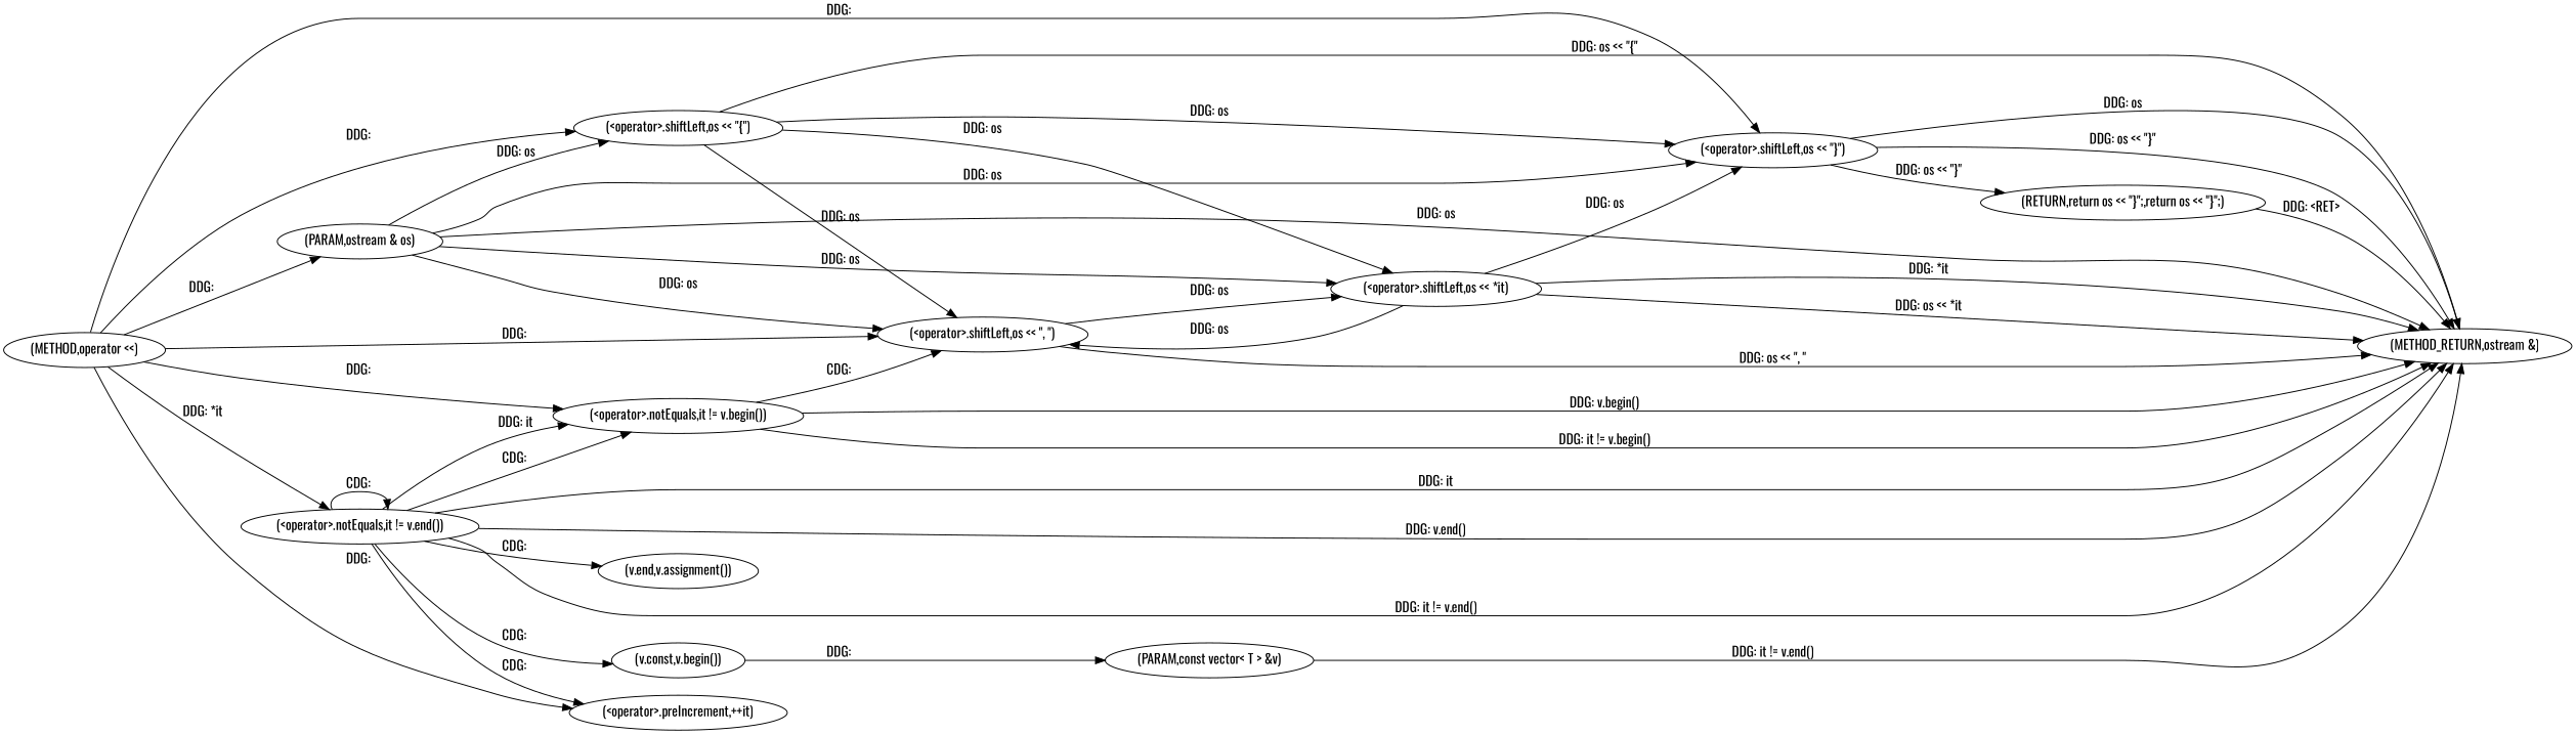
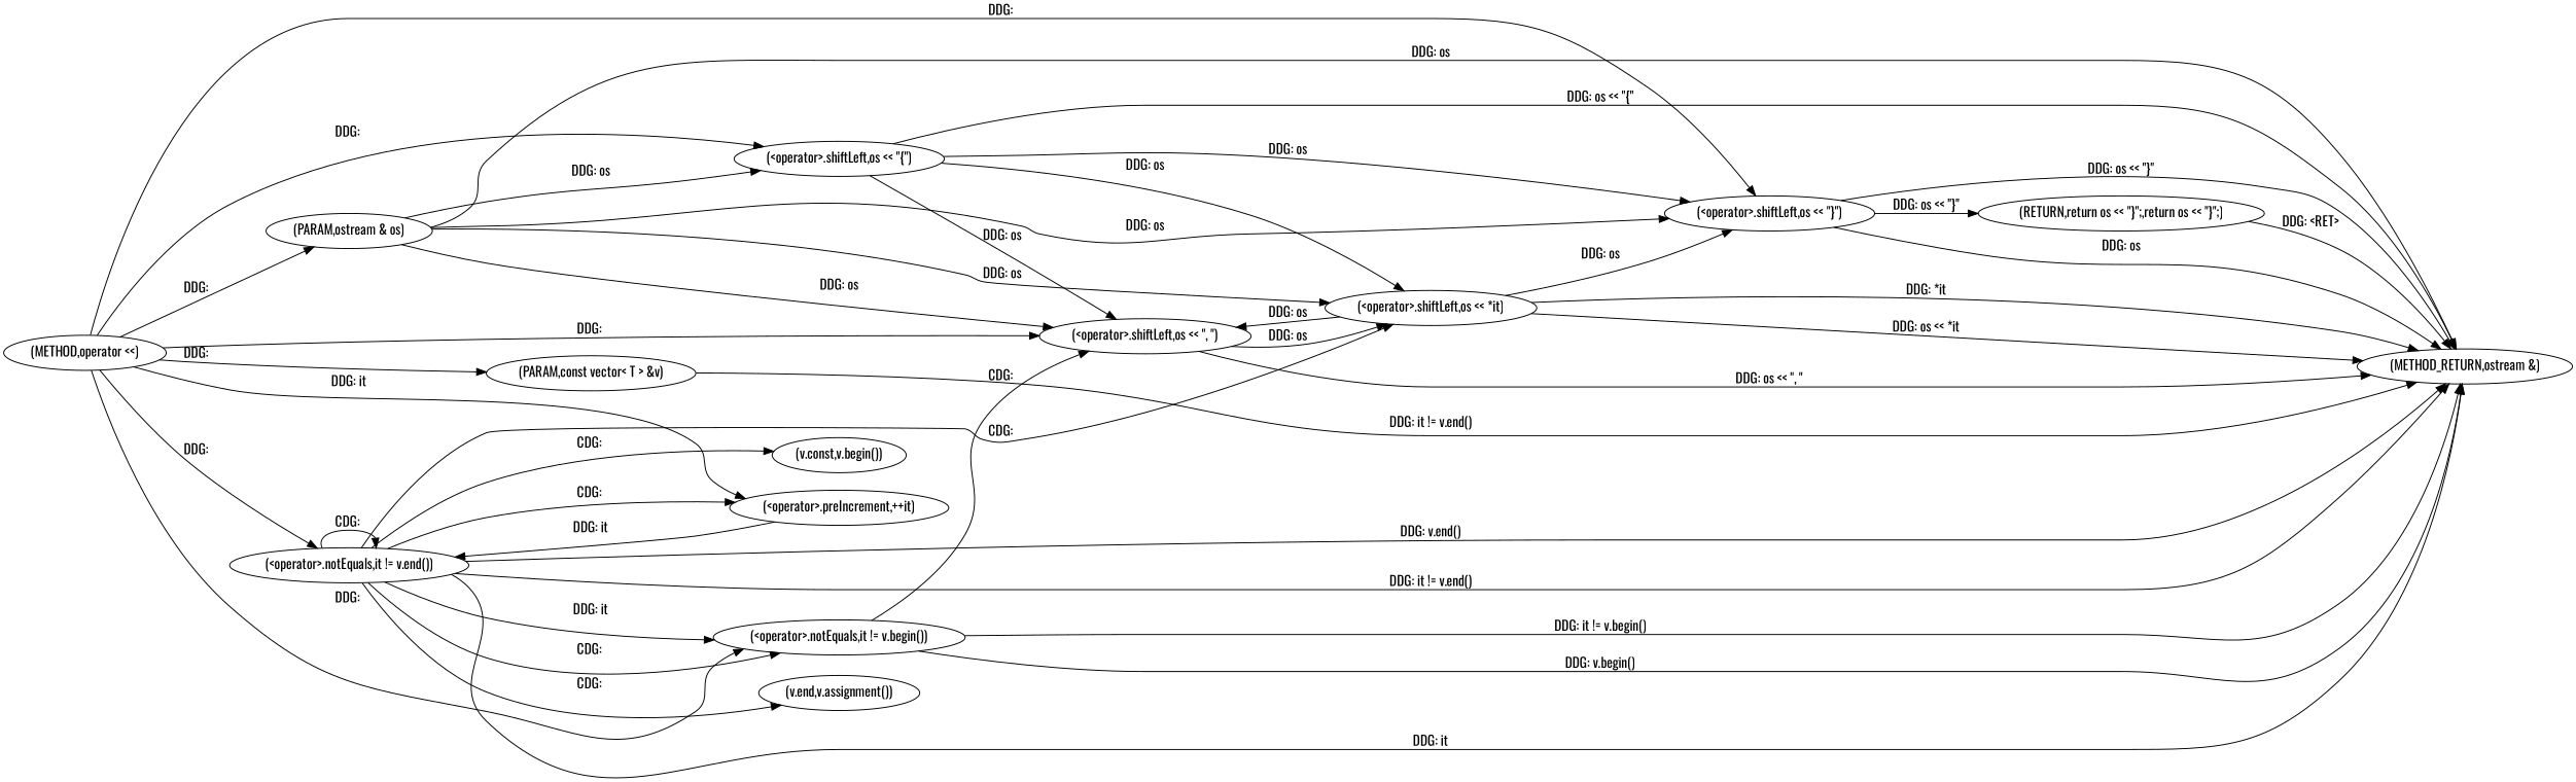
  digraph {
    fontname=Oswald
    rankdir=LR
    node [fontname=Oswald]
    edge [fontname=Oswald]
    n1 [label="(METHOD,operator <<)"]
    n2 [label="(PARAM,ostream & os)"]
    n3 [label="(PARAM,const vector< T > &v)"]
    n4 [label="(<operator>.shiftLeft,os << \"{\")"]
    n5 [label="(<operator>.notEquals,it != v.end())"]
    n6 [label="(<operator>.preIncrement,++it)"]
    n7 [label="(<operator>.shiftLeft,os << \"}\")"]
    n8 [label="(<operator>.notEquals,it != v.begin())"]
    n9 [label="(<operator>.shiftLeft,os << \", \")"]
    n10 [label="(<operator>.shiftLeft,os << *it)"]
    n11 [label="(METHOD_RETURN,ostream &)"]
    n12 [label="(v.end,v.assignment())"]
    n13 [label="(v.const,v.begin())"]
    n14 [label="(RETURN,return os << \"}\";,return os << \"}\";)"]
    n1 -> n2 [label="DDG: "]
-   n13 -> n3 [label="DDG: "]
+   n1 -> n3 [label="DDG: "]
    n1 -> n4 [label="DDG: "]
-   n1 -> n5 [label="DDG: *it"]
-   n1 -> n6 [label="DDG: "]
+   n1 -> n5 [label="DDG: "]
+   n1 -> n6 [label="DDG: it"]
    n1 -> n7 [label="DDG: "]
    n1 -> n8 [label="DDG: "]
    n1 -> n9 [label="DDG: "]
    n2 -> n4 [label="DDG: os"]
    n2 -> n7 [label="DDG: os"]
    n2 -> n9 [label="DDG: os"]
    n2 -> n10 [label="DDG: os"]
    n2 -> n11 [label="DDG: os"]
    n3 -> n11 [label="DDG: it != v.end()"]
    n4 -> n7 [label="DDG: os"]
    n4 -> n9 [label="DDG: os"]
    n4 -> n10 [label="DDG: os"]
    n4 -> n11 [label="DDG: os << \"{\""]
    n5 -> n5 [label="CDG: "]
    n5 -> n6 [label="CDG: "]
    n5 -> n8 [label="DDG: it"]
    n5 -> n8 [label="CDG: "]
+   n5 -> n10 [label="CDG: "]
    n5 -> n11 [label="DDG: it"]
    n5 -> n11 [label="DDG: v.end()"]
    n5 -> n11 [label="DDG: it != v.end()"]
    n5 -> n12 [label="CDG: "]
    n5 -> n13 [label="CDG: "]
+   n6 -> n5 [label="DDG: it"]
    n7 -> n11 [label="DDG: os"]
    n7 -> n11 [label="DDG: os << \"}\""]
    n7 -> n14 [label="DDG: os << \"}\""]
    n8 -> n9 [label="CDG: "]
    n8 -> n11 [label="DDG: v.begin()"]
    n8 -> n11 [label="DDG: it != v.begin()"]
    n9 -> n10 [label="DDG: os"]
    n9 -> n11 [label="DDG: os << \", \""]
    n10 -> n7 [label="DDG: os"]
    n10 -> n9 [label="DDG: os"]
    n10 -> n11 [label="DDG: *it"]
    n10 -> n11 [label="DDG: os << *it"]
    n14 -> n11 [label="DDG: <RET>"]
  }
